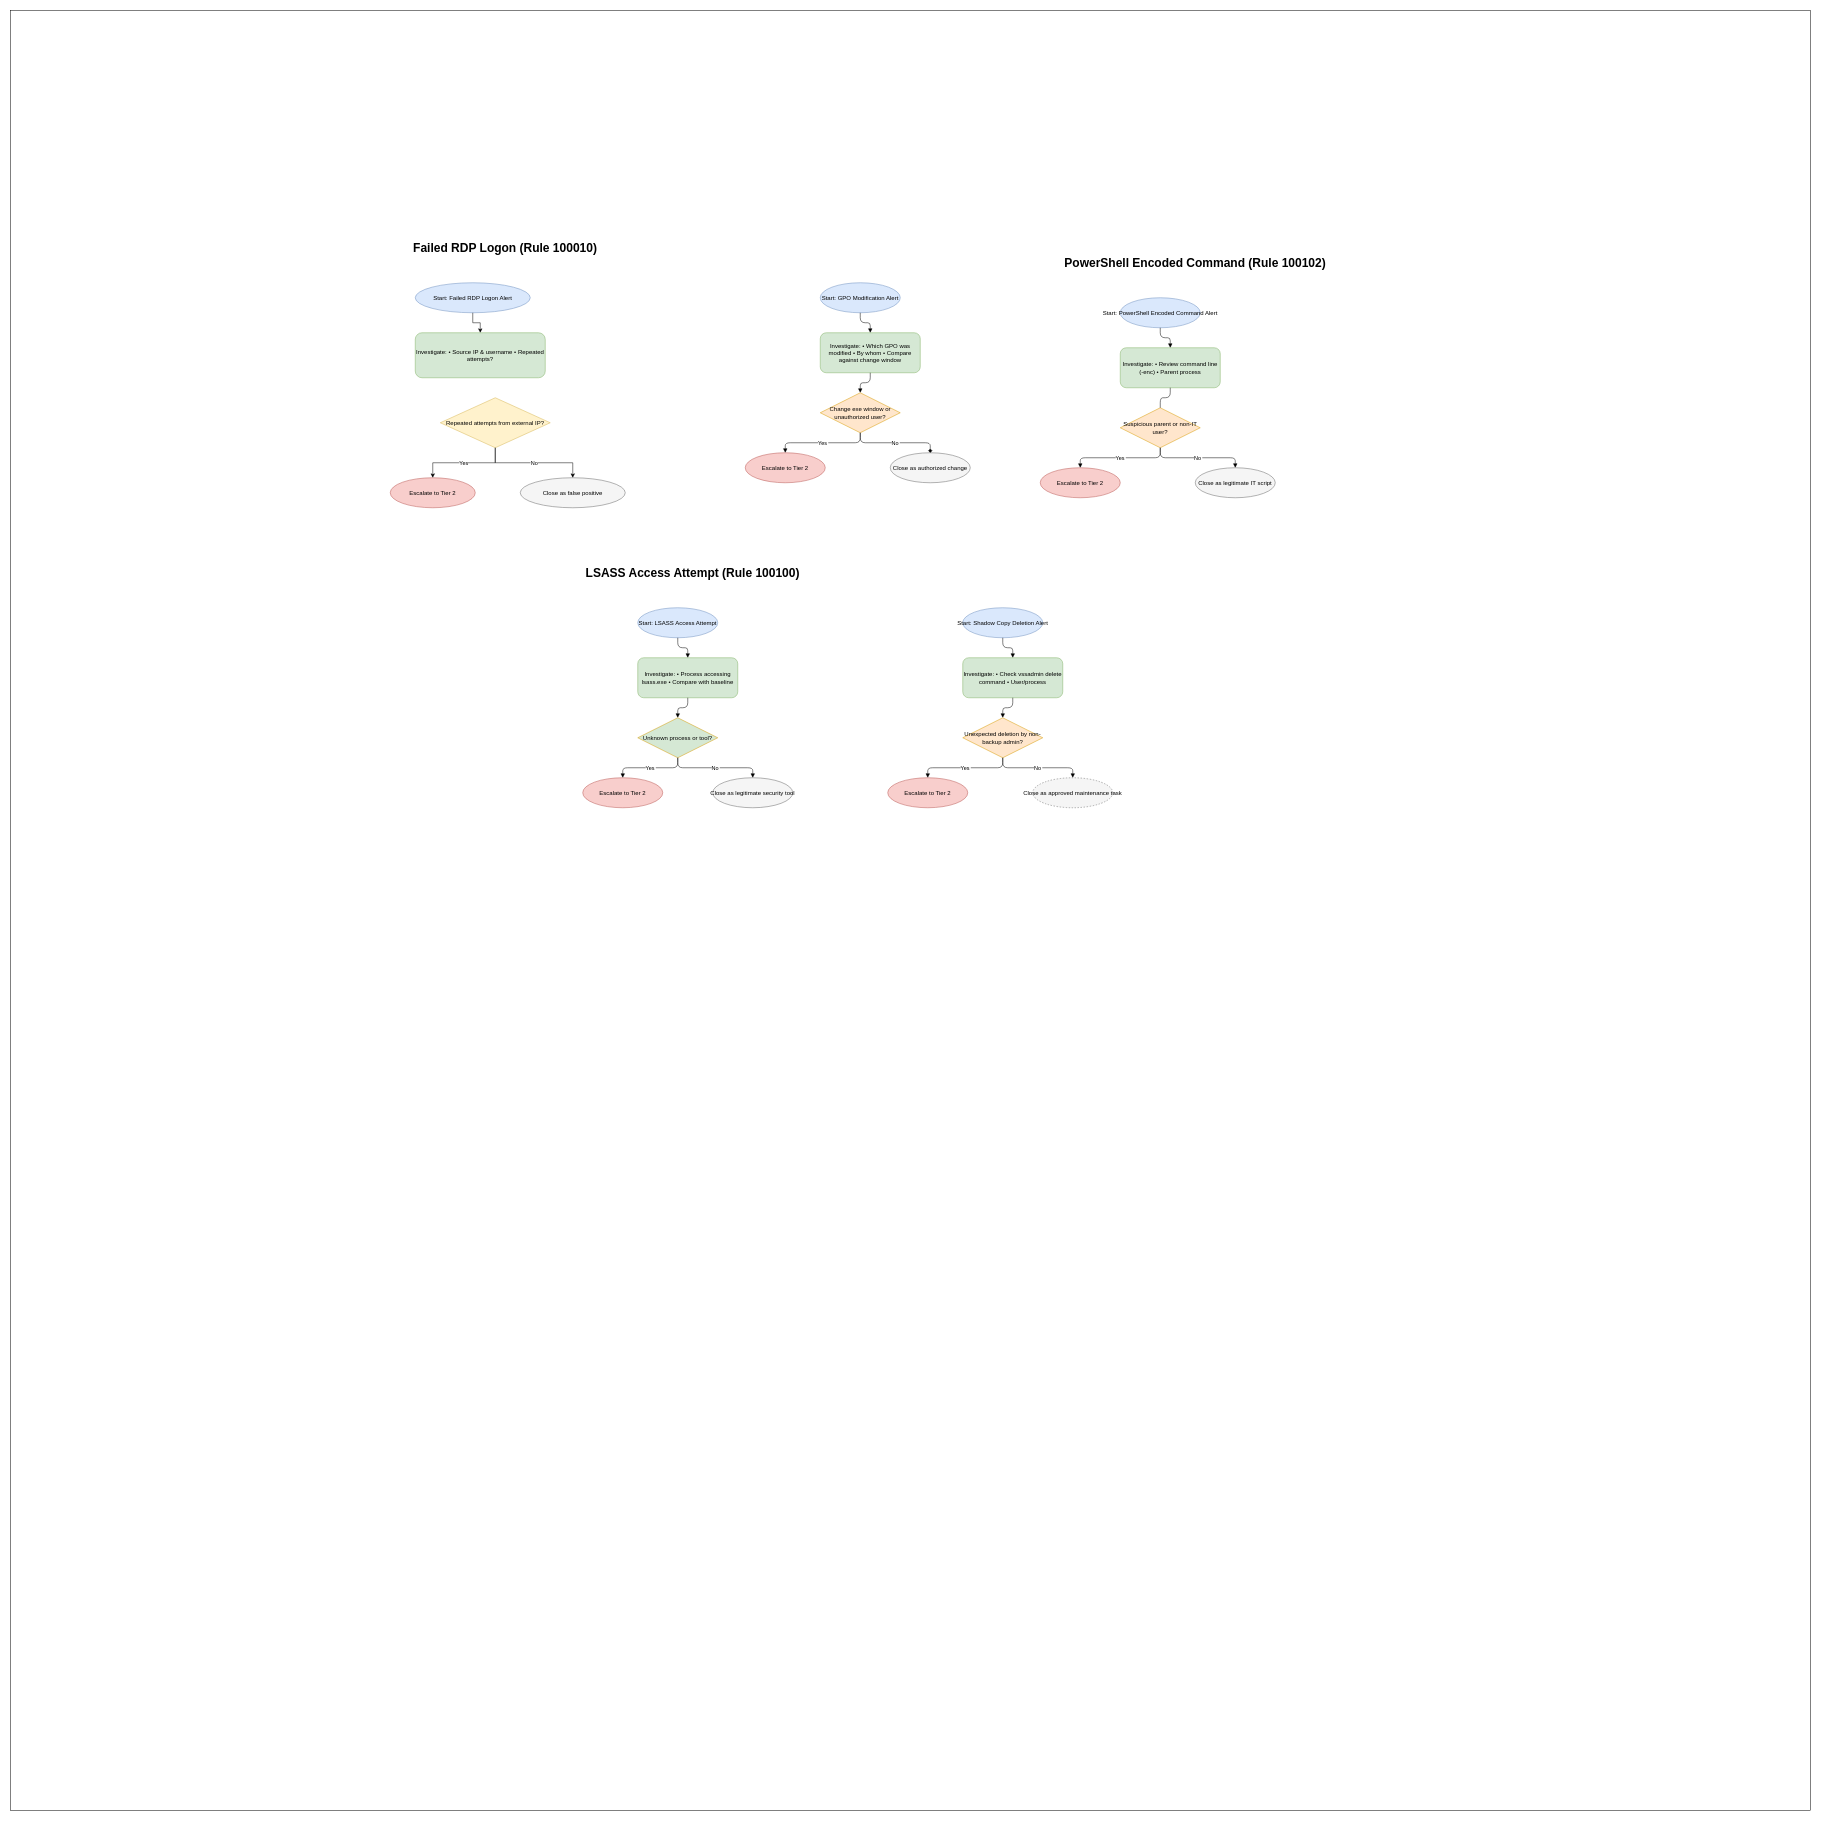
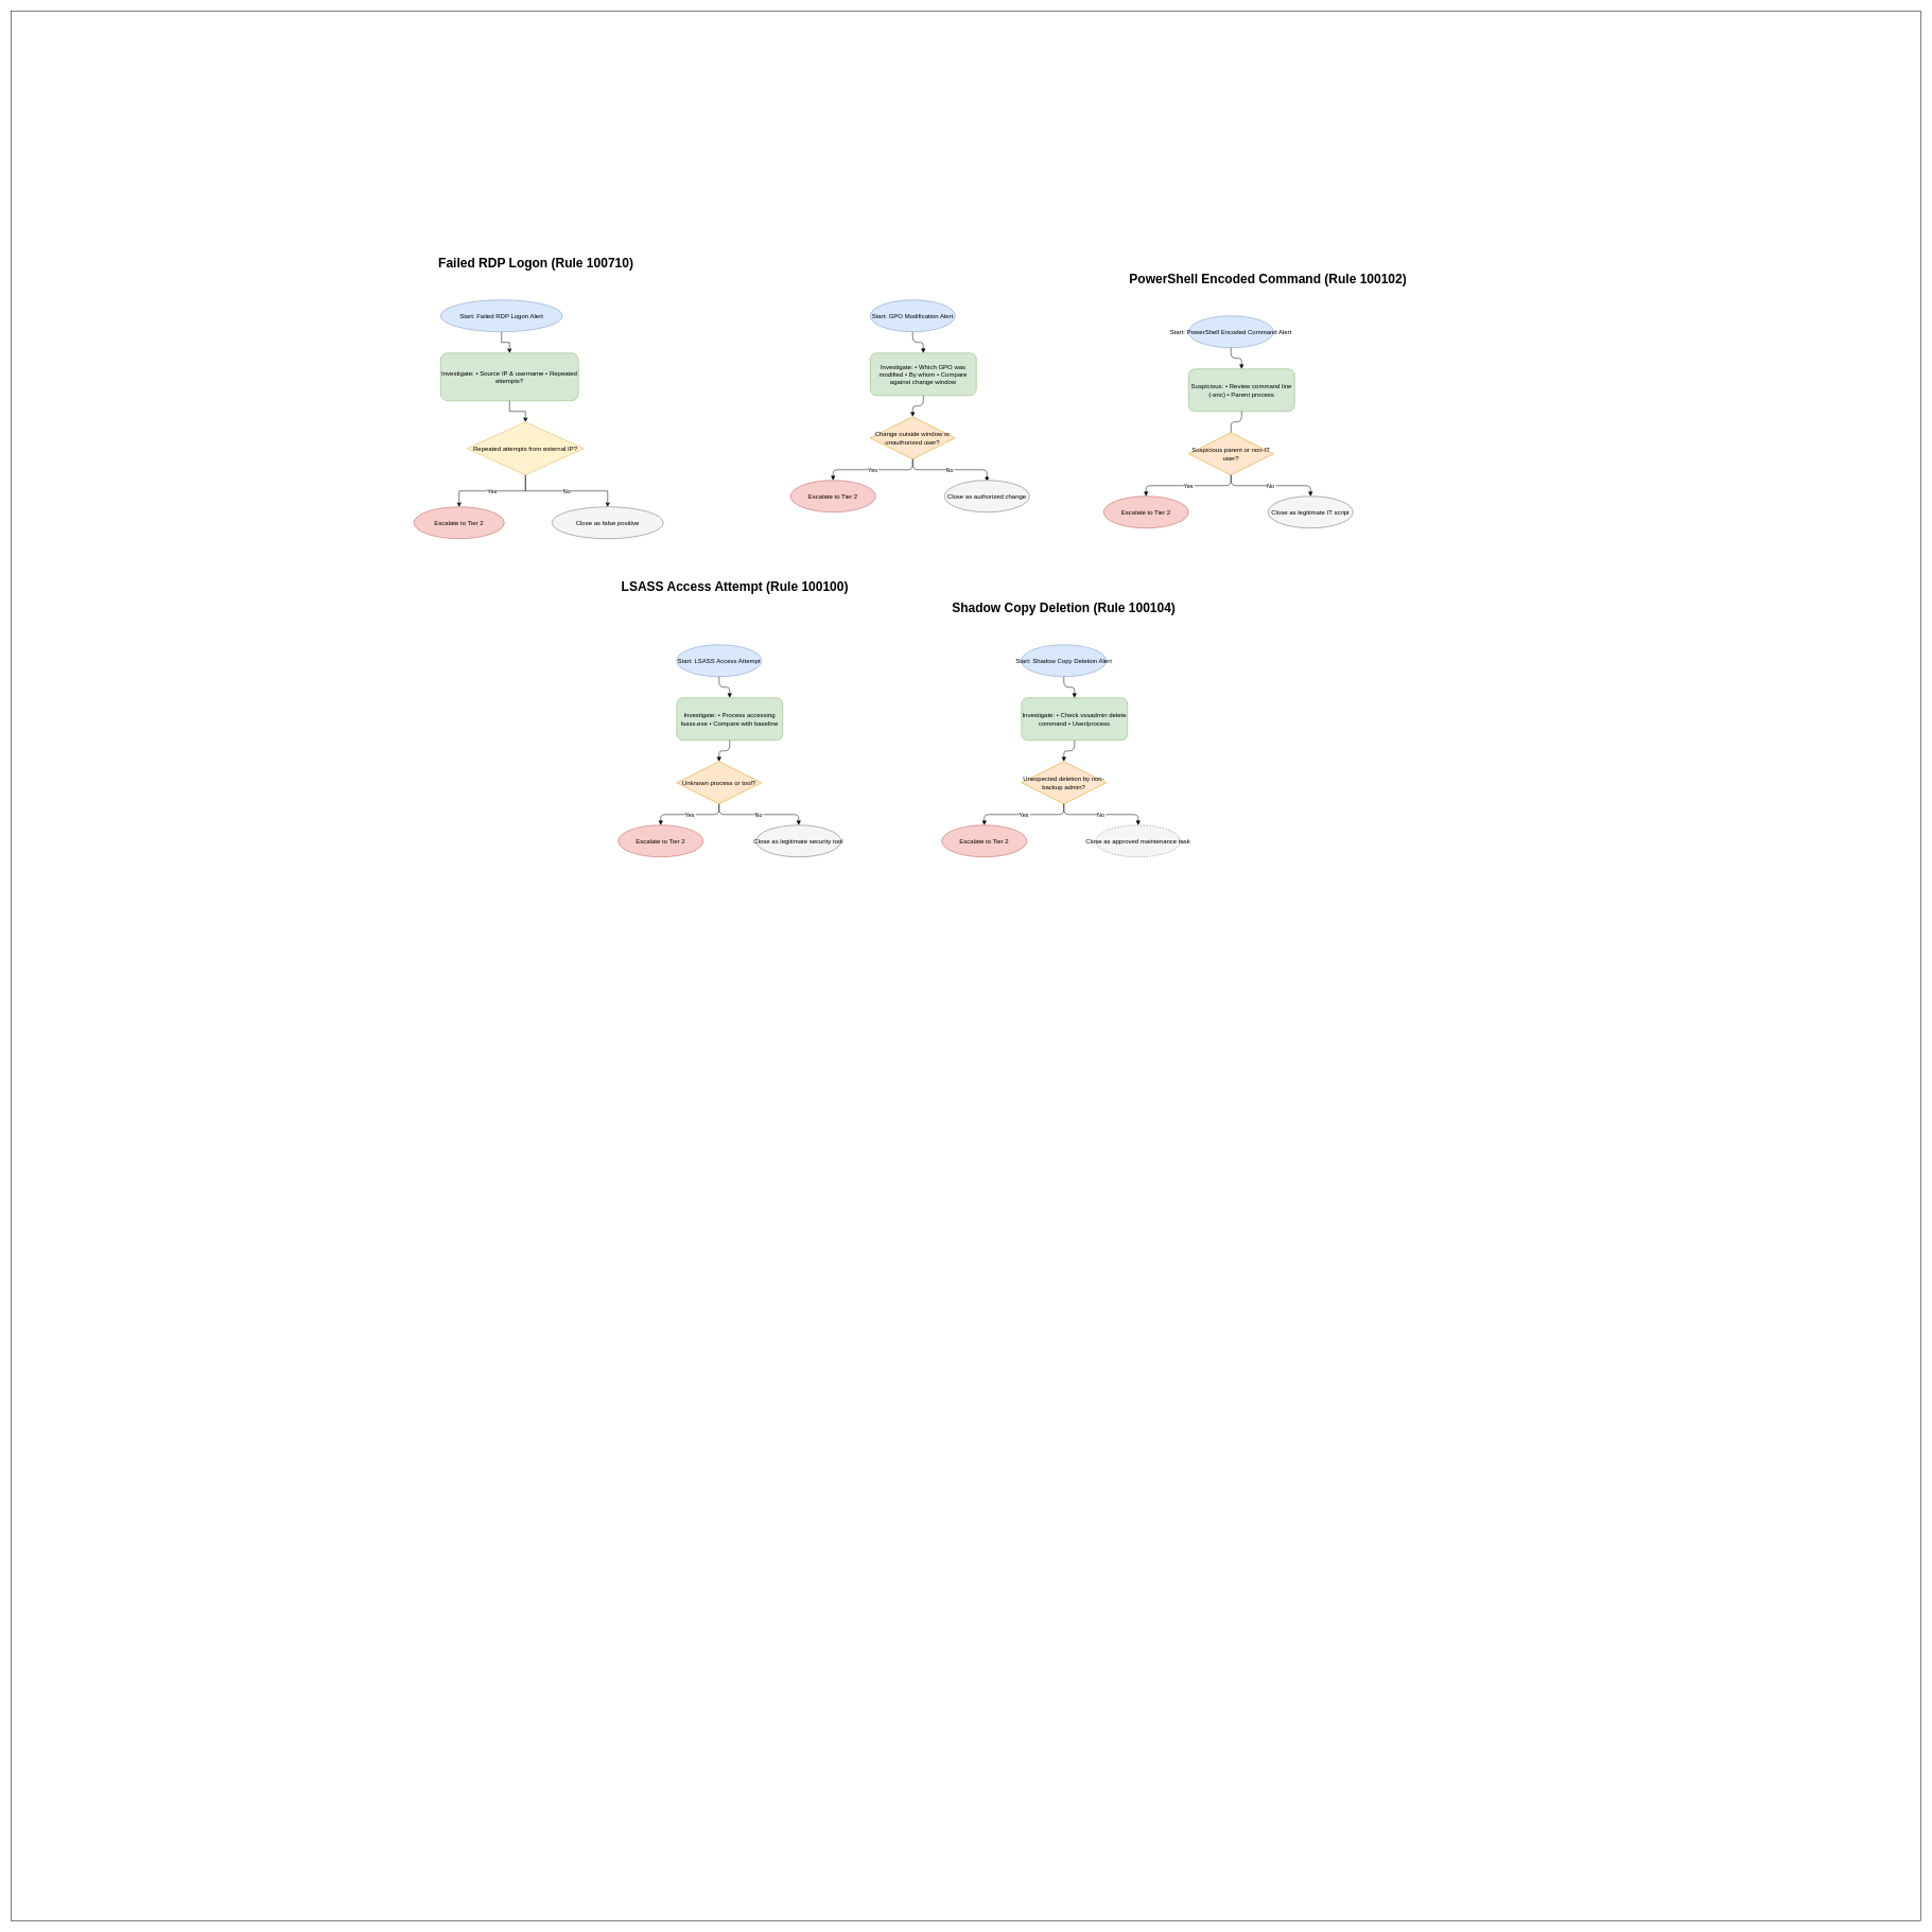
  <mxCell id="0" />
  <mxCell id="1" parent="0" />
  <mxCell id="2" value="" style="whiteSpace=wrap;html=1;aspect=fixed;" vertex="1" parent="1"><mxGeometry x="20" y="20" width="3600" height="3600" as="geometry" /></mxCell>
  <mxCell id="3" value="Start: Failed RDP Logon Alert" style="ellipse;whiteSpace=wrap;html=1;fillColor=#dae8fc;strokeColor=#6c8ebf;" parent="1" vertex="1"><mxGeometry x="830" y="565" width="230" height="60" as="geometry" /></mxCell>
  <mxCell id="4" value="Investigate: • Source IP &amp; username • Repeated attempts?" style="rounded=1;whiteSpace=wrap;html=1;fillColor=#d5e8d4;strokeColor=#82b366;" parent="1" vertex="1"><mxGeometry x="830" y="665" width="260" height="90" as="geometry" /></mxCell>
  <mxCell id="5" value="Repeated attempts from external IP?" style="rhombus;whiteSpace=wrap;html=1;fillColor=#fff2cc;strokeColor=#d6b656;" parent="1" vertex="1"><mxGeometry x="880" y="795" width="220" height="100" as="geometry" /></mxCell>
  <mxCell id="6" value="Escalate to Tier 2" style="ellipse;whiteSpace=wrap;html=1;fillColor=#f8cecc;strokeColor=#b85450;" parent="1" vertex="1"><mxGeometry x="780" y="955" width="170" height="60" as="geometry" /></mxCell>
  <mxCell id="7" value="Close as false positive" style="ellipse;whiteSpace=wrap;html=1;fillColor=#f5f5f5;strokeColor=#666666;" parent="1" vertex="1"><mxGeometry x="1040" y="955" width="210" height="60" as="geometry" /></mxCell>
  <mxCell id="8" value="" style="edgeStyle=orthogonalEdgeStyle;rounded=0;orthogonalLoop=1;jettySize=auto;html=1;" parent="1" source="3" target="4" edge="1"><mxGeometry relative="1" as="geometry" /></mxCell>
+ <mxCell id="9" value="" style="edgeStyle=orthogonalEdgeStyle;rounded=0;orthogonalLoop=1;jettySize=auto;html=1;" parent="1" source="4" target="5" edge="1"><mxGeometry relative="1" as="geometry" /></mxCell>
  <mxCell id="10" value="Yes" style="edgeStyle=orthogonalEdgeStyle;rounded=0;orthogonalLoop=1;jettySize=auto;html=1;" parent="1" source="5" target="6" edge="1"><mxGeometry relative="1" as="geometry" /></mxCell>
  <mxCell id="11" value="No" style="edgeStyle=orthogonalEdgeStyle;rounded=0;orthogonalLoop=1;jettySize=auto;html=1;" parent="1" source="5" target="7" edge="1"><mxGeometry relative="1" as="geometry" /></mxCell>
  <mxCell id="12" value="Start: GPO Modification Alert" style="ellipse;fillColor=#dae8fc;strokeColor=#6c8ebf;" vertex="1" parent="1"><mxGeometry x="1640" y="565" width="160" height="60" as="geometry" /></mxCell>
  <mxCell id="13" value="Investigate: • Which GPO was modified • By whom • Compare against change window" style="rounded=1;whiteSpace=wrap;html=1;fillColor=#d5e8d4;strokeColor=#82b366;" vertex="1" parent="1"><mxGeometry x="1640" y="665" width="200" height="80" as="geometry" /></mxCell>
- <mxCell id="14" value="Change exe window or unauthorized user?" style="rhombus;whiteSpace=wrap;html=1;fillColor=#ffe6cc;strokeColor=#d79b00;" vertex="1" parent="1"><mxGeometry x="1640" y="785" width="160" height="80" as="geometry" /></mxCell>
+ <mxCell id="14" value="Change outside window or unauthorized user?" style="rhombus;whiteSpace=wrap;html=1;fillColor=#ffe6cc;strokeColor=#d79b00;" vertex="1" parent="1"><mxGeometry x="1640" y="785" width="160" height="80" as="geometry" /></mxCell>
  <mxCell id="15" value="Escalate to Tier 2" style="ellipse;fillColor=#f8cecc;strokeColor=#b85450;" vertex="1" parent="1"><mxGeometry x="1490" y="905" width="160" height="60" as="geometry" /></mxCell>
  <mxCell id="16" value="Close as authorized change" style="ellipse;fillColor=#f5f5f5;strokeColor=#666666;" vertex="1" parent="1"><mxGeometry x="1780" y="905" width="160" height="60" as="geometry" /></mxCell>
  <mxCell id="17" style="edgeStyle=orthogonalEdgeStyle;endArrow=block;" edge="1" parent="1" source="12" target="13"><mxGeometry relative="1" as="geometry" /></mxCell>
  <mxCell id="18" style="edgeStyle=orthogonalEdgeStyle;endArrow=block;" edge="1" parent="1" source="13" target="14"><mxGeometry relative="1" as="geometry" /></mxCell>
  <mxCell id="19" value="Yes" style="edgeStyle=orthogonalEdgeStyle;endArrow=block;" edge="1" parent="1" source="14" target="15"><mxGeometry relative="1" as="geometry" /></mxCell>
  <mxCell id="20" value="No" style="edgeStyle=orthogonalEdgeStyle;endArrow=diamond;" edge="1" parent="1" source="14" target="16"><mxGeometry relative="1" as="geometry" /></mxCell>
  <mxCell id="21" value="Start: PowerShell Encoded Command Alert" style="ellipse;fillColor=#dae8fc;strokeColor=#6c8ebf;" vertex="1" parent="1"><mxGeometry x="2240" y="595" width="160" height="60" as="geometry" /></mxCell>
- <mxCell id="22" value="Investigate: • Review command line (-enc) • Parent process" style="rounded=1;whiteSpace=wrap;html=1;fillColor=#d5e8d4;strokeColor=#82b366;" vertex="1" parent="1"><mxGeometry x="2240" y="695" width="200" height="80" as="geometry" /></mxCell>
+ <mxCell id="22" value="Suspicious: • Review command line (-enc) • Parent process" style="rounded=1;whiteSpace=wrap;html=1;fillColor=#d5e8d4;strokeColor=#82b366;" vertex="1" parent="1"><mxGeometry x="2240" y="695" width="200" height="80" as="geometry" /></mxCell>
  <mxCell id="23" value="Suspicious parent or non-IT user?" style="rhombus;whiteSpace=wrap;html=1;fillColor=#ffe6cc;strokeColor=#d79b00;" vertex="1" parent="1"><mxGeometry x="2240" y="815" width="160" height="80" as="geometry" /></mxCell>
  <mxCell id="24" value="Escalate to Tier 2" style="ellipse;fillColor=#f8cecc;strokeColor=#b85450;" vertex="1" parent="1"><mxGeometry x="2080" y="935" width="160" height="60" as="geometry" /></mxCell>
  <mxCell id="25" value="Close as legitimate IT script" style="ellipse;fillColor=#f5f5f5;strokeColor=#666666;" vertex="1" parent="1"><mxGeometry x="2390" y="935" width="160" height="60" as="geometry" /></mxCell>
  <mxCell id="26" style="edgeStyle=orthogonalEdgeStyle;endArrow=block;" edge="1" parent="1" source="21" target="22"><mxGeometry relative="1" as="geometry" /></mxCell>
  <mxCell id="27" style="edgeStyle=orthogonalEdgeStyle;endArrow=none;" edge="1" parent="1" source="22" target="23"><mxGeometry relative="1" as="geometry" /></mxCell>
  <mxCell id="28" value="Yes" style="edgeStyle=orthogonalEdgeStyle;endArrow=block;" edge="1" parent="1" source="23" target="24"><mxGeometry relative="1" as="geometry" /></mxCell>
  <mxCell id="29" value="No" style="edgeStyle=orthogonalEdgeStyle;endArrow=block;" edge="1" parent="1" source="23" target="25"><mxGeometry relative="1" as="geometry" /></mxCell>
  <mxCell id="30" value="Start: LSASS Access Attempt" style="ellipse;fillColor=#dae8fc;strokeColor=#6c8ebf;" vertex="1" parent="1"><mxGeometry x="1275" y="1215" width="160" height="60" as="geometry" /></mxCell>
  <mxCell id="31" value="Investigate: • Process accessing lsass.exe • Compare with baseline" style="rounded=1;whiteSpace=wrap;html=1;fillColor=#d5e8d4;strokeColor=#82b366;" vertex="1" parent="1"><mxGeometry x="1275" y="1315" width="200" height="80" as="geometry" /></mxCell>
- <mxCell id="32" value="Unknown process or tool?" style="rhombus;whiteSpace=wrap;html=1;fillColor=#d5e8d4;strokeColor=#d79b00;" vertex="1" parent="1"><mxGeometry x="1275" y="1435" width="160" height="80" as="geometry" /></mxCell>
+ <mxCell id="32" value="Unknown process or tool?" style="rhombus;whiteSpace=wrap;html=1;fillColor=#ffe6cc;strokeColor=#d79b00;" vertex="1" parent="1"><mxGeometry x="1275" y="1435" width="160" height="80" as="geometry" /></mxCell>
  <mxCell id="33" value="Escalate to Tier 2" style="ellipse;fillColor=#f8cecc;strokeColor=#b85450;" vertex="1" parent="1"><mxGeometry x="1165" y="1555" width="160" height="60" as="geometry" /></mxCell>
  <mxCell id="34" value="Close as legitimate security tool" style="ellipse;fillColor=#f5f5f5;strokeColor=#666666;" vertex="1" parent="1"><mxGeometry x="1425" y="1555" width="160" height="60" as="geometry" /></mxCell>
  <mxCell id="35" style="edgeStyle=orthogonalEdgeStyle;endArrow=block;" edge="1" parent="1" source="30" target="31"><mxGeometry relative="1" as="geometry" /></mxCell>
  <mxCell id="36" style="edgeStyle=orthogonalEdgeStyle;endArrow=block;" edge="1" parent="1" source="31" target="32"><mxGeometry relative="1" as="geometry" /></mxCell>
  <mxCell id="37" value="Yes" style="edgeStyle=orthogonalEdgeStyle;endArrow=block;" edge="1" parent="1" source="32" target="33"><mxGeometry relative="1" as="geometry" /></mxCell>
  <mxCell id="38" value="No" style="edgeStyle=orthogonalEdgeStyle;endArrow=block;" edge="1" parent="1" source="32" target="34"><mxGeometry relative="1" as="geometry" /></mxCell>
  <mxCell id="39" value="Start: Shadow Copy Deletion Alert" style="ellipse;fillColor=#dae8fc;strokeColor=#6c8ebf;" vertex="1" parent="1"><mxGeometry x="1925" y="1215" width="160" height="60" as="geometry" /></mxCell>
  <mxCell id="40" value="Investigate: • Check vssadmin delete command • User/process" style="rounded=1;whiteSpace=wrap;html=1;fillColor=#d5e8d4;strokeColor=#82b366;" vertex="1" parent="1"><mxGeometry x="1925" y="1315" width="200" height="80" as="geometry" /></mxCell>
  <mxCell id="41" value="Unexpected deletion by non-backup admin?" style="rhombus;whiteSpace=wrap;html=1;fillColor=#ffe6cc;strokeColor=#d79b00;" vertex="1" parent="1"><mxGeometry x="1925" y="1435" width="160" height="80" as="geometry" /></mxCell>
  <mxCell id="42" value="Escalate to Tier 2" style="ellipse;fillColor=#f8cecc;strokeColor=#b85450;" vertex="1" parent="1"><mxGeometry x="1775" y="1555" width="160" height="60" as="geometry" /></mxCell>
  <mxCell id="43" value="Close as approved maintenance task" style="ellipse;fillColor=#f5f5f5;strokeColor=#666666;dashed=1;" vertex="1" parent="1"><mxGeometry x="2065" y="1555" width="160" height="60" as="geometry" /></mxCell>
  <mxCell id="44" style="edgeStyle=orthogonalEdgeStyle;endArrow=block;" edge="1" parent="1" source="39" target="40"><mxGeometry relative="1" as="geometry" /></mxCell>
  <mxCell id="45" style="edgeStyle=orthogonalEdgeStyle;endArrow=block;" edge="1" parent="1" source="40" target="41"><mxGeometry relative="1" as="geometry" /></mxCell>
  <mxCell id="46" value="Yes" style="edgeStyle=orthogonalEdgeStyle;endArrow=block;" edge="1" parent="1" source="41" target="42"><mxGeometry relative="1" as="geometry" /></mxCell>
  <mxCell id="47" value="No" style="edgeStyle=orthogonalEdgeStyle;endArrow=block;" edge="1" parent="1" source="41" target="43"><mxGeometry relative="1" as="geometry" /></mxCell>
- <mxCell id="48" value="&lt;font style=&quot;font-size: 24px;&quot;&gt;&lt;b style=&quot;&quot;&gt;Failed RDP Logon (Rule 100010)&lt;/b&gt;&lt;/font&gt;" style="text;strokeColor=none;align=center;fillColor=none;html=1;verticalAlign=middle;whiteSpace=wrap;rounded=0;" vertex="1" parent="1"><mxGeometry x="790" y="480" width="440" height="30" as="geometry" /></mxCell>
+ <mxCell id="48" value="&lt;font style=&quot;font-size: 24px;&quot;&gt;&lt;b style=&quot;&quot;&gt;Failed RDP Logon (Rule 100710)&lt;/b&gt;&lt;/font&gt;" style="text;strokeColor=none;align=center;fillColor=none;html=1;verticalAlign=middle;whiteSpace=wrap;rounded=0;" vertex="1" parent="1"><mxGeometry x="790" y="480" width="440" height="30" as="geometry" /></mxCell>
  <mxCell id="49" value="&lt;font style=&quot;font-size: 24px;&quot;&gt;&lt;b style=&quot;&quot;&gt;PowerShell Encoded Command (Rule 100102)&lt;/b&gt;&lt;/font&gt;" style="text;strokeColor=none;align=center;fillColor=none;html=1;verticalAlign=middle;whiteSpace=wrap;rounded=0;" vertex="1" parent="1"><mxGeometry x="2120" y="510" width="540" height="30" as="geometry" /></mxCell>
- <mxCell id="50" value="&lt;font style=&quot;font-size: 24px;&quot;&gt;&lt;b style=&quot;&quot;&gt;LSASS Access Attempt (Rule 100100)&lt;/b&gt;&lt;/font&gt;" style="text;strokeColor=none;align=center;fillColor=none;html=1;verticalAlign=middle;whiteSpace=wrap;rounded=0;" vertex="1" parent="1"><mxGeometry x="1165" y="1130" width="440" height="30" as="geometry" /></mxCell>
+ <mxCell id="50" value="&lt;font style=&quot;font-size: 24px;&quot;&gt;&lt;b style=&quot;&quot;&gt;LSASS Access Attempt (Rule 100100)&lt;/b&gt;&lt;/font&gt;" style="text;strokeColor=none;align=center;fillColor=none;html=1;verticalAlign=middle;whiteSpace=wrap;rounded=0;" vertex="1" parent="1"><mxGeometry x="1165" y="1090" width="440" height="30" as="geometry" /></mxCell>
+ <mxCell id="51" value="&lt;font style=&quot;font-size: 24px;&quot;&gt;&lt;b style=&quot;&quot;&gt;Shadow Copy Deletion (Rule 100104)&lt;/b&gt;&lt;/font&gt;" style="text;strokeColor=none;align=center;fillColor=none;html=1;verticalAlign=middle;whiteSpace=wrap;rounded=0;" vertex="1" parent="1"><mxGeometry x="1785" y="1130" width="440" height="30" as="geometry" /></mxCell>
